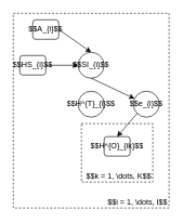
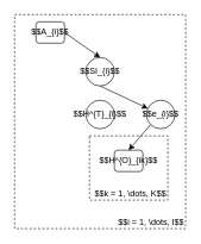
  <mxCell id="0" />
  <mxCell id="1" parent="0" />
  <mxCell id="2" value="&lt;div&gt;$$i = 1, \dots, I$$&lt;/div&gt;" style="rounded=0;whiteSpace=wrap;html=1;dashed=1;fillColor=none;verticalAlign=bottom;align=right;" parent="1" vertex="1"><mxGeometry x="20" y="20" width="240" height="300" as="geometry" /></mxCell>
  <mxCell id="3" value="&lt;div&gt;$$k = 1, \dots, K$$&lt;/div&gt;" style="rounded=0;whiteSpace=wrap;html=1;dashed=1;fillColor=none;verticalAlign=bottom;align=right;" parent="1" vertex="1"><mxGeometry x="125" y="190" width="110" height="90" as="geometry" /></mxCell>
  <mxCell id="4" value="&lt;div&gt;$$H^{O}_{ik}$$&lt;/div&gt;" style="rounded=1;whiteSpace=wrap;html=1;fillColor=none;" parent="1" vertex="1"><mxGeometry x="160" y="210" width="40" height="30" as="geometry" /></mxCell>
  <mxCell id="5" value="&lt;div&gt;$$H^{T}_{i}$$&lt;/div&gt;" style="ellipse;whiteSpace=wrap;html=1;aspect=fixed;fillColor=none;" parent="1" vertex="1"><mxGeometry x="120" y="140" width="40" height="40" as="geometry" /></mxCell>
  <mxCell id="6" style="rounded=0;orthogonalLoop=1;jettySize=auto;html=1;exitX=0;exitY=1;exitDx=0;exitDy=0;entryX=0.5;entryY=0;entryDx=0;entryDy=0;" parent="1" source="7" target="4" edge="1"><mxGeometry relative="1" as="geometry" /></mxCell>
  <mxCell id="7" value="&lt;div&gt;$$e_{i}$$&lt;/div&gt;" style="ellipse;whiteSpace=wrap;html=1;aspect=fixed;fillColor=none;" parent="1" vertex="1"><mxGeometry x="205" y="140" width="40" height="40" as="geometry" /></mxCell>
- <mxCell id="8" style="edgeStyle=none;rounded=0;orthogonalLoop=1;jettySize=auto;html=1;exitX=1;exitY=0.5;exitDx=0;exitDy=0;entryX=0;entryY=0.5;entryDx=0;entryDy=0;" parent="1" source="9" target="13" edge="1"><mxGeometry relative="1" as="geometry" /></mxCell>
- <mxCell id="9" value="&lt;div&gt;$$HS_{i}$$&lt;/div&gt;" style="rounded=1;whiteSpace=wrap;html=1;fillColor=none;" parent="1" vertex="1"><mxGeometry x="30" y="85" width="40" height="30" as="geometry" /></mxCell>
  <mxCell id="10" style="edgeStyle=none;rounded=0;orthogonalLoop=1;jettySize=auto;html=1;exitX=1;exitY=0.5;exitDx=0;exitDy=0;entryX=0.5;entryY=0;entryDx=0;entryDy=0;" parent="1" source="11" target="13" edge="1"><mxGeometry relative="1" as="geometry" /></mxCell>
  <mxCell id="11" value="&lt;div&gt;$$A_{i}$$&lt;/div&gt;" style="rounded=1;whiteSpace=wrap;html=1;fillColor=none;" parent="1" vertex="1"><mxGeometry x="50" y="30" width="40" height="30" as="geometry" /></mxCell>
  <mxCell id="12" style="rounded=0;orthogonalLoop=1;jettySize=auto;html=1;exitX=0.5;exitY=1;exitDx=0;exitDy=0;" parent="1" source="13" target="7" edge="1"><mxGeometry relative="1" as="geometry"><mxPoint x="140" y="150" as="targetPoint" /></mxGeometry></mxCell>
  <mxCell id="13" value="&lt;div&gt;$$SI_{i}$$&lt;/div&gt;" style="ellipse;whiteSpace=wrap;html=1;aspect=fixed;fillColor=none;" parent="1" vertex="1"><mxGeometry x="120" y="80" width="40" height="40" as="geometry" /></mxCell>
